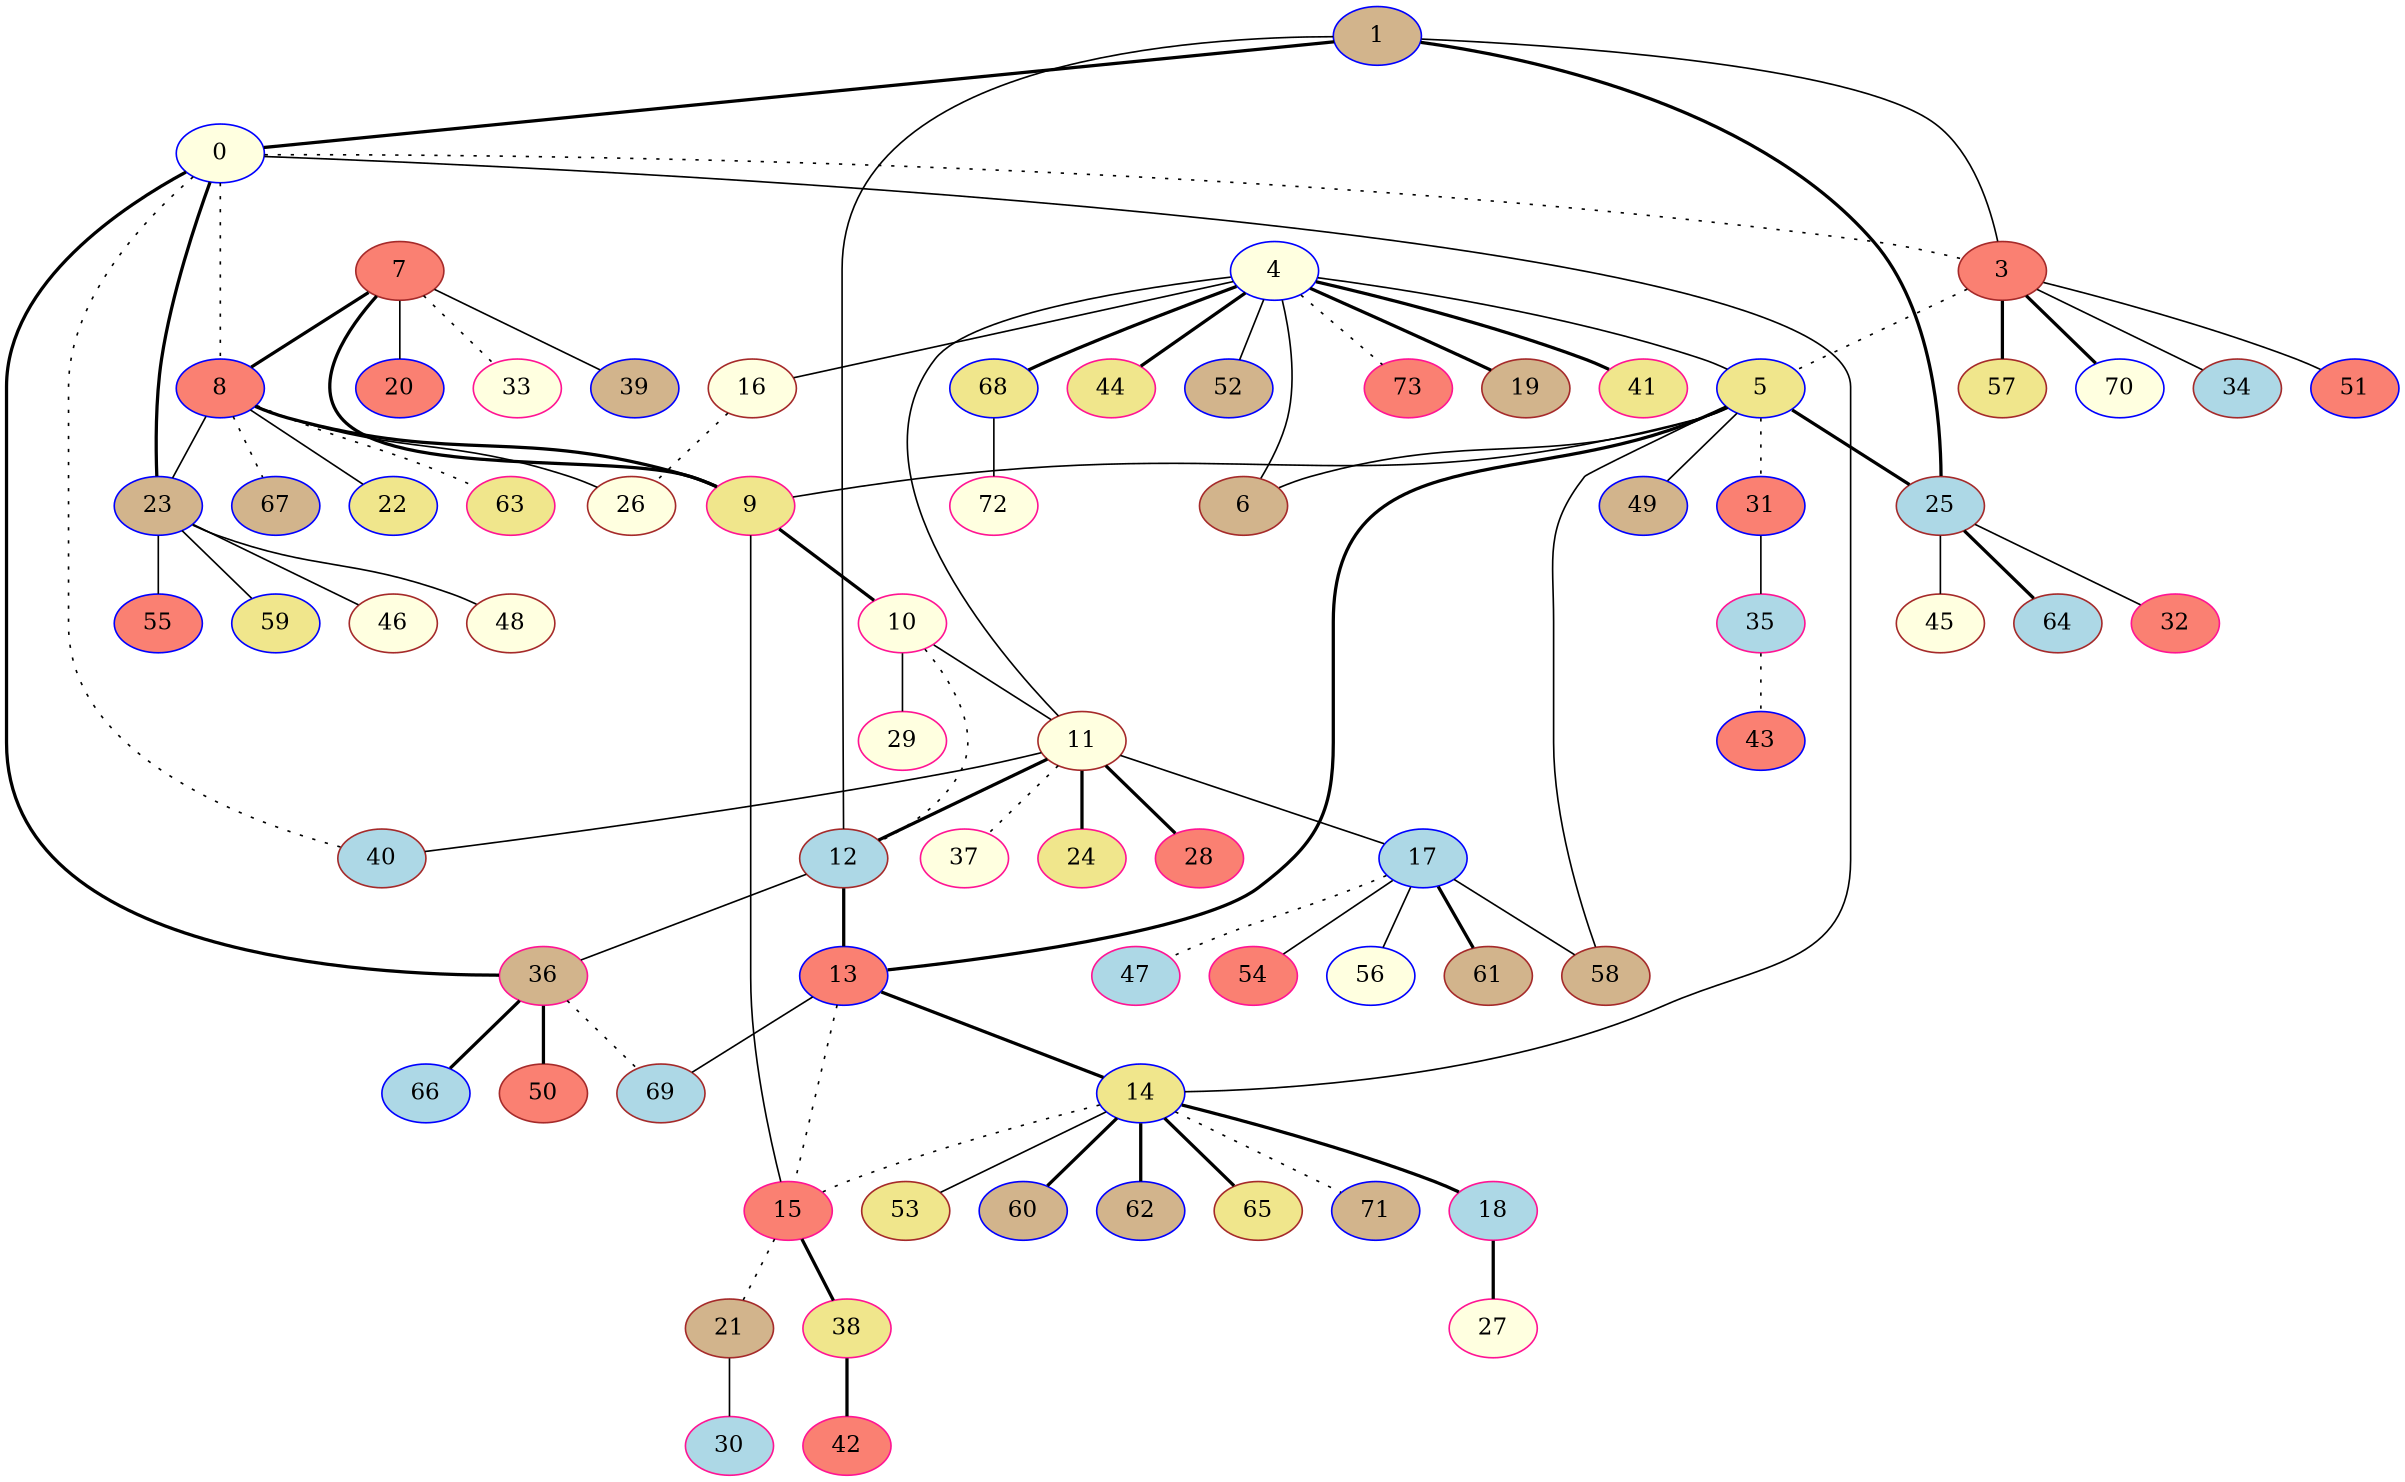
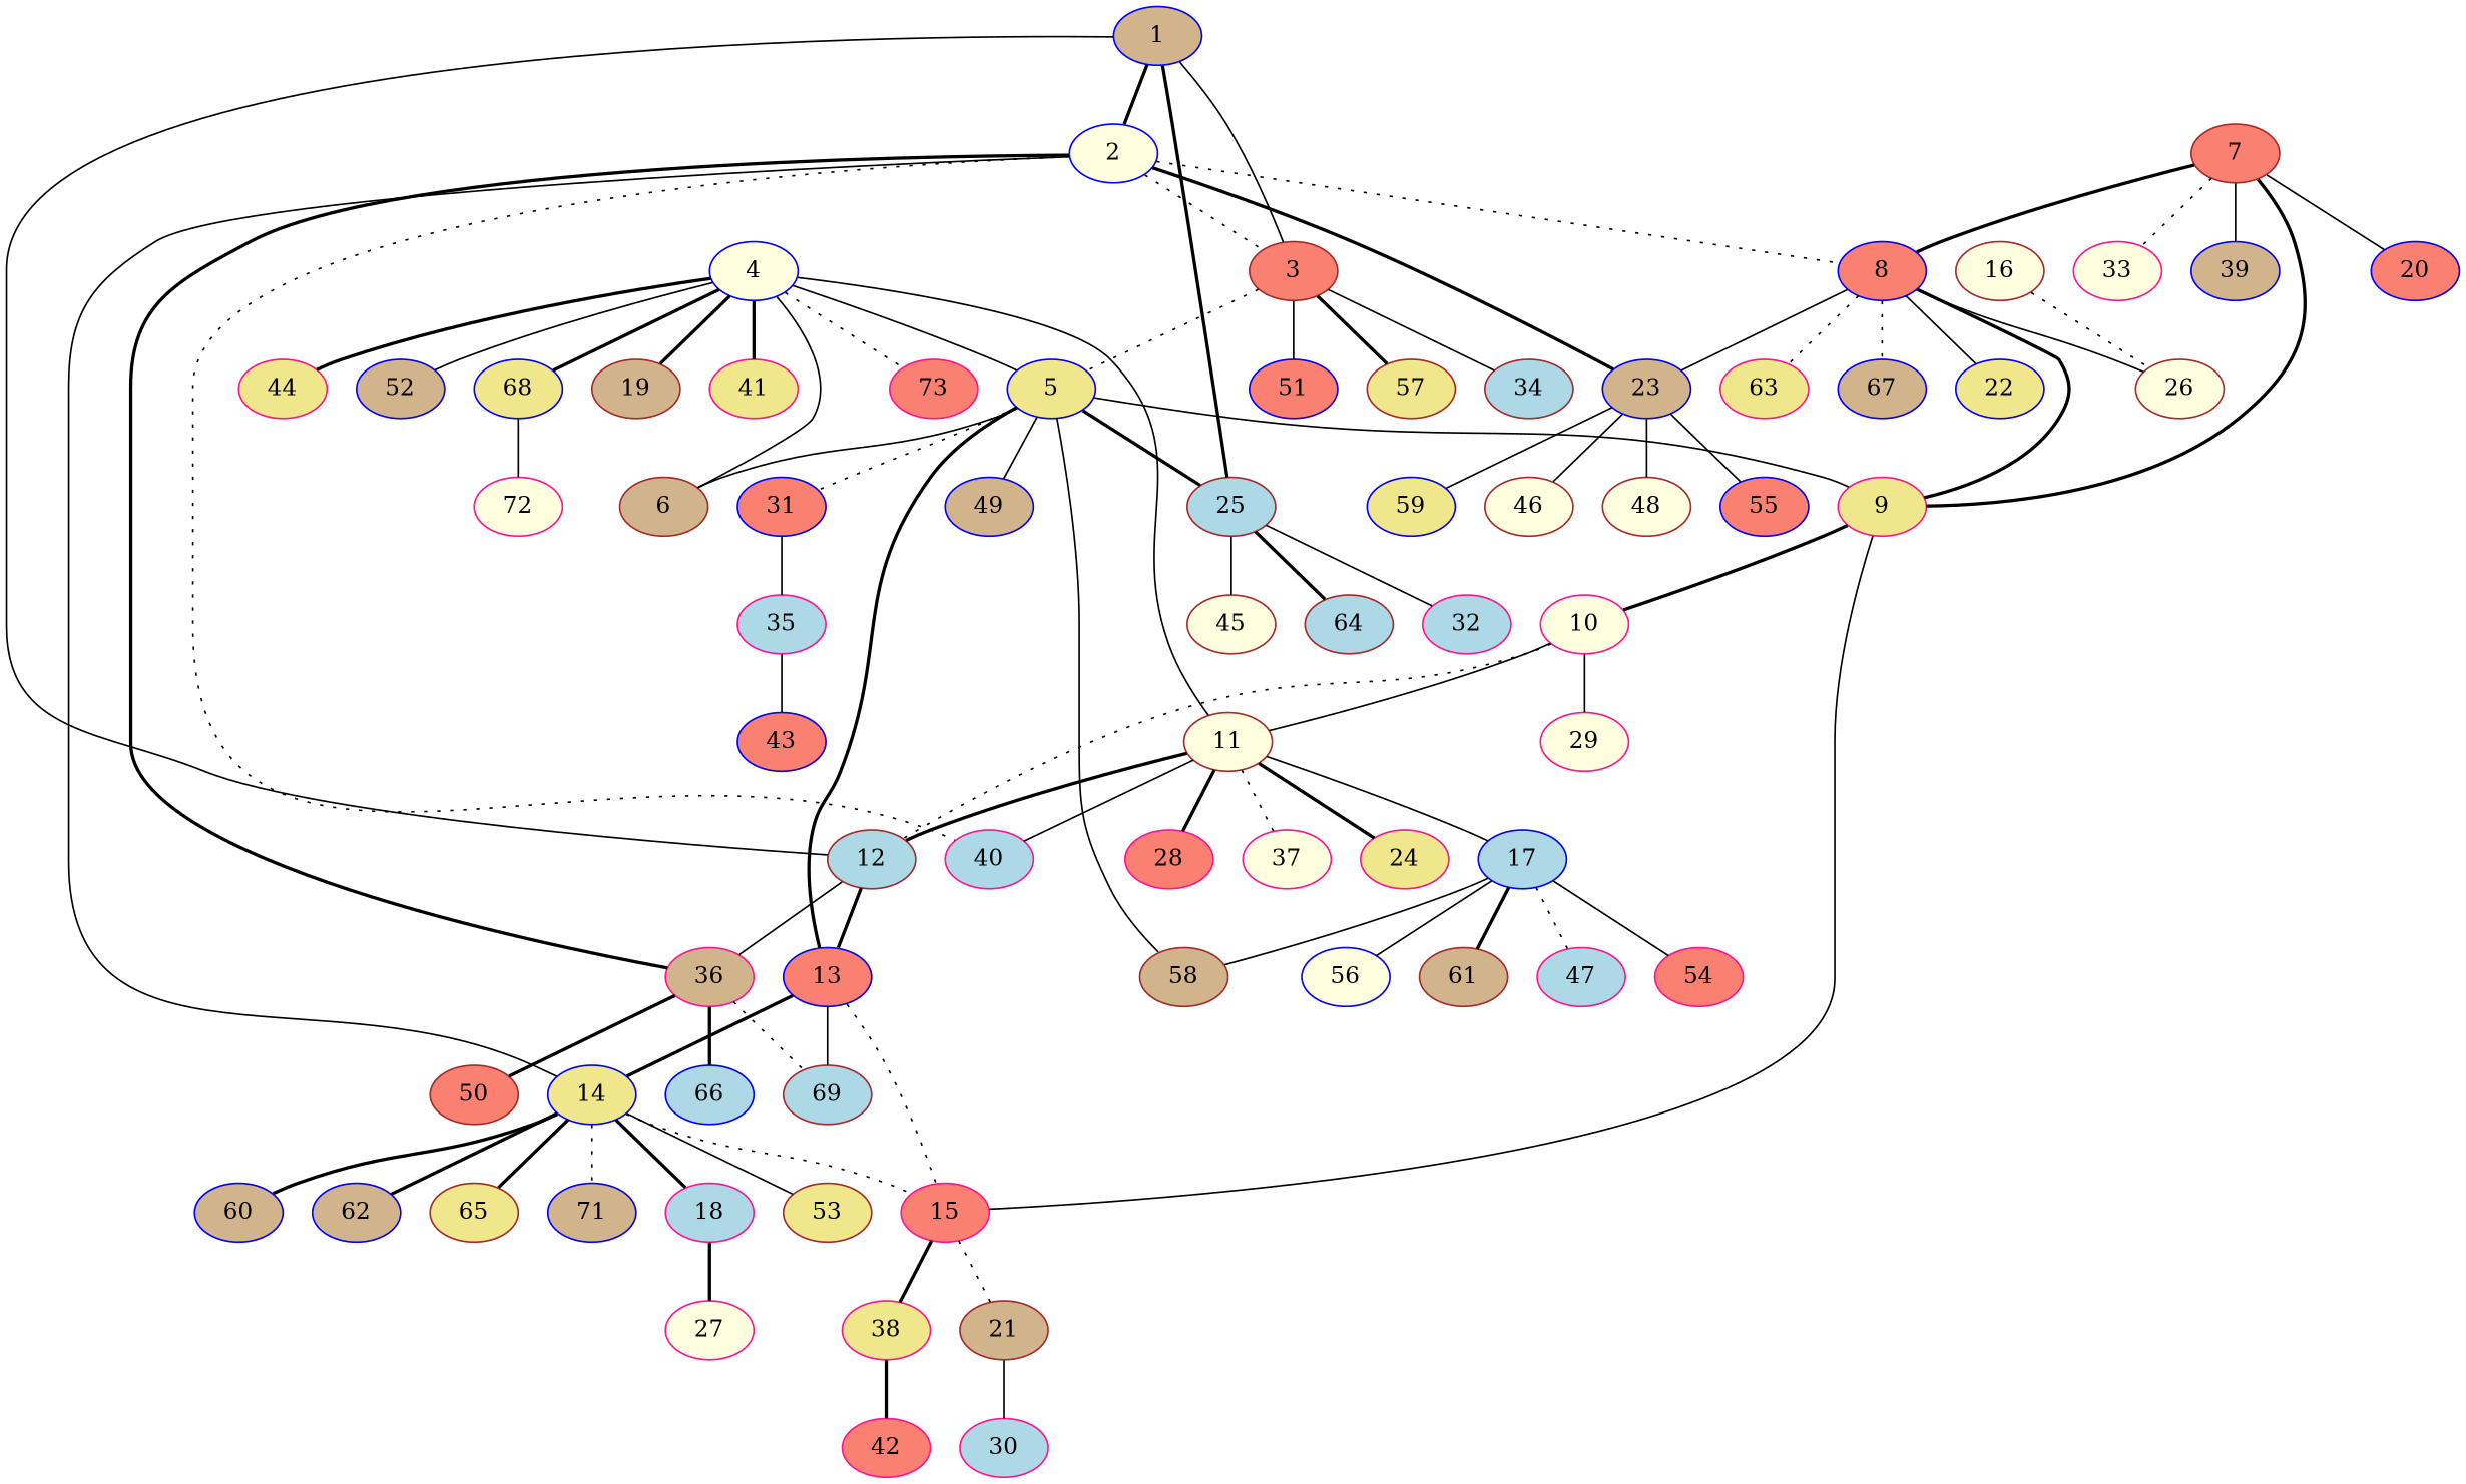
  graph {
    node [color=blue fillcolor=lightyellow style=filled]
    edge [style=solid]
-   2 [label=0]
+   2
    1 [fillcolor=tan]
    3 [color=brown fillcolor=salmon]
    12 [color=brown fillcolor=lightblue]
    25 [color=brown fillcolor=lightblue]
    8 [fillcolor=salmon]
    14 [fillcolor=khaki]
    23 [fillcolor=tan]
    36 [color=deeppink fillcolor=tan]
-   40 [color=brown fillcolor=lightblue]
+   40 [color=deeppink fillcolor=lightblue]
    5 [fillcolor=khaki]
    34 [color=brown fillcolor=lightblue]
    51 [fillcolor=salmon]
    57 [color=brown fillcolor=khaki]
-   70
    13 [fillcolor=salmon]
-   32 [color=deeppink fillcolor=salmon]
+   32 [color=deeppink fillcolor=lightblue]
    45 [color=brown]
    64 [color=brown fillcolor=lightblue]
    9 [color=deeppink fillcolor=khaki]
    22 [fillcolor=khaki]
    26 [color=brown]
    63 [color=deeppink fillcolor=khaki]
    67 [fillcolor=tan]
    15 [color=deeppink fillcolor=salmon]
    18 [color=deeppink fillcolor=lightblue]
    53 [color=brown fillcolor=khaki]
    60 [fillcolor=tan]
    62 [fillcolor=tan]
    65 [color=brown fillcolor=khaki]
    71 [fillcolor=tan]
    46 [color=brown]
    48 [color=brown]
    55 [fillcolor=salmon]
    59 [fillcolor=khaki]
    69 [color=brown fillcolor=lightblue]
    50 [color=brown fillcolor=salmon]
    66 [fillcolor=lightblue]
    6 [color=brown fillcolor=tan]
    31 [fillcolor=salmon]
    49 [fillcolor=tan]
    58 [color=brown fillcolor=tan]
    4
    11 [color=brown]
    16 [color=brown]
    19 [color=brown fillcolor=tan]
    41 [color=deeppink fillcolor=khaki]
    44 [color=deeppink fillcolor=khaki]
    52 [fillcolor=tan]
    68 [fillcolor=khaki]
    73 [color=deeppink fillcolor=salmon]
    17 [fillcolor=lightblue]
    24 [color=deeppink fillcolor=khaki]
    28 [color=deeppink fillcolor=salmon]
    37 [color=deeppink]
    72 [color=deeppink]
    10 [color=deeppink]
    35 [color=deeppink fillcolor=lightblue]
    7 [color=brown fillcolor=salmon]
    20 [fillcolor=salmon]
    33 [color=deeppink]
    39 [fillcolor=tan]
    29 [color=deeppink]
    21 [color=brown fillcolor=tan]
    38 [color=deeppink fillcolor=khaki]
    47 [color=deeppink fillcolor=lightblue]
    54 [color=deeppink fillcolor=salmon]
    56
    61 [color=brown fillcolor=tan]
    27 [color=deeppink]
    30 [color=deeppink fillcolor=lightblue]
    42 [color=deeppink fillcolor=salmon]
    43 [fillcolor=salmon]
    2 -- 3 [style=dotted]
    2 -- 8 [style=dotted]
    2 -- 14
    2 -- 23 [style=bold]
    2 -- 36 [style=bold]
    2 -- 40 [style=dotted]
    1 -- 2 [style=bold]
    1 -- 3
    1 -- 12
    1 -- 25 [style=bold]
    3 -- 5 [style=dotted]
    3 -- 34
    3 -- 51
    3 -- 57 [style=bold]
-   3 -- 70 [style=bold]
    12 -- 36
    12 -- 13 [style=bold]
    25 -- 32
    25 -- 45
    25 -- 64 [style=bold]
    8 -- 23
    8 -- 9 [style=bold]
    8 -- 22
    8 -- 26
    8 -- 63 [style=dotted]
    8 -- 67 [style=dotted]
    14 -- 15 [style=dotted]
    14 -- 18 [style=bold]
    14 -- 53
    14 -- 60 [style=bold]
    14 -- 62 [style=bold]
    14 -- 65 [style=bold]
    14 -- 71 [style=dotted]
    23 -- 46
    23 -- 48
    23 -- 55
    23 -- 59
    36 -- 69 [style=dotted]
    36 -- 50 [style=bold]
    36 -- 66 [style=bold]
    5 -- 25 [style=bold]
    5 -- 13 [style=bold]
    5 -- 9
    5 -- 6
    5 -- 31 [style=dotted]
    5 -- 49
    5 -- 58
    13 -- 14 [style=bold]
    13 -- 15 [style=dotted]
    13 -- 69
    9 -- 15
    9 -- 10 [style=bold]
    15 -- 21 [style=dotted]
    15 -- 38 [style=bold]
    18 -- 27 [style=bold]
    31 -- 35
    4 -- 5
    4 -- 6
    4 -- 11
-   4 -- 16
    4 -- 19 [style=bold]
    4 -- 41 [style=bold]
    4 -- 44 [style=bold]
    4 -- 52
    4 -- 68 [style=bold]
    4 -- 73 [style=dotted]
    11 -- 12 [style=bold]
    11 -- 40
    11 -- 17
    11 -- 24 [style=bold]
    11 -- 28 [style=bold]
    11 -- 37 [style=dotted]
    16 -- 26 [style=dotted]
    68 -- 72
    17 -- 58
    17 -- 47 [style=dotted]
    17 -- 54
    17 -- 56
    17 -- 61 [style=bold]
    10 -- 12 [style=dotted]
    10 -- 11
    10 -- 29
-   35 -- 43 [style=dotted]
+   35 -- 43
    7 -- 8 [style=bold]
    7 -- 9 [style=bold]
    7 -- 20
    7 -- 33 [style=dotted]
    7 -- 39
    21 -- 30
    38 -- 42 [style=bold]
  }
